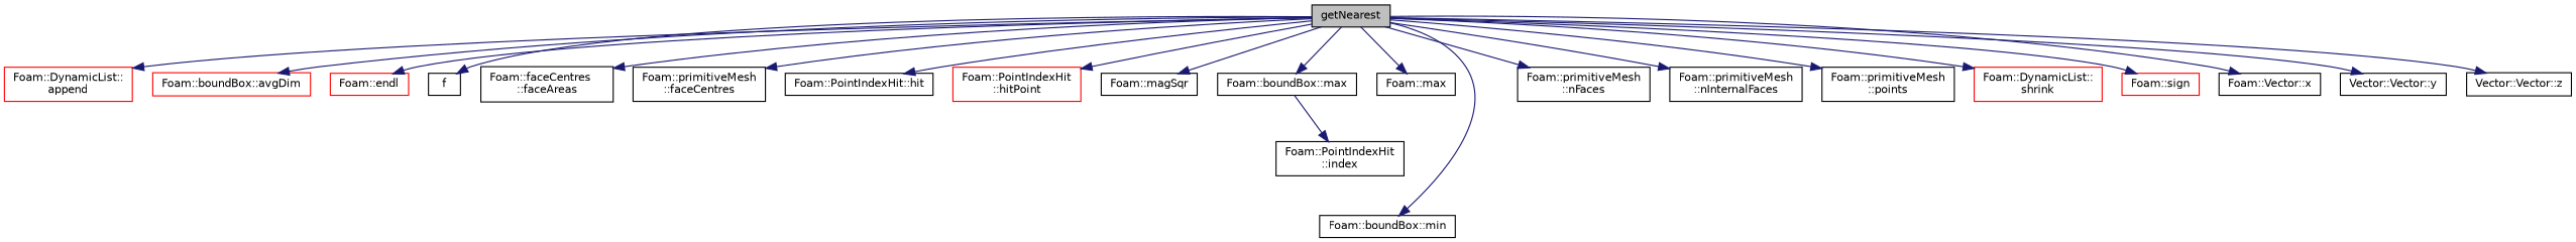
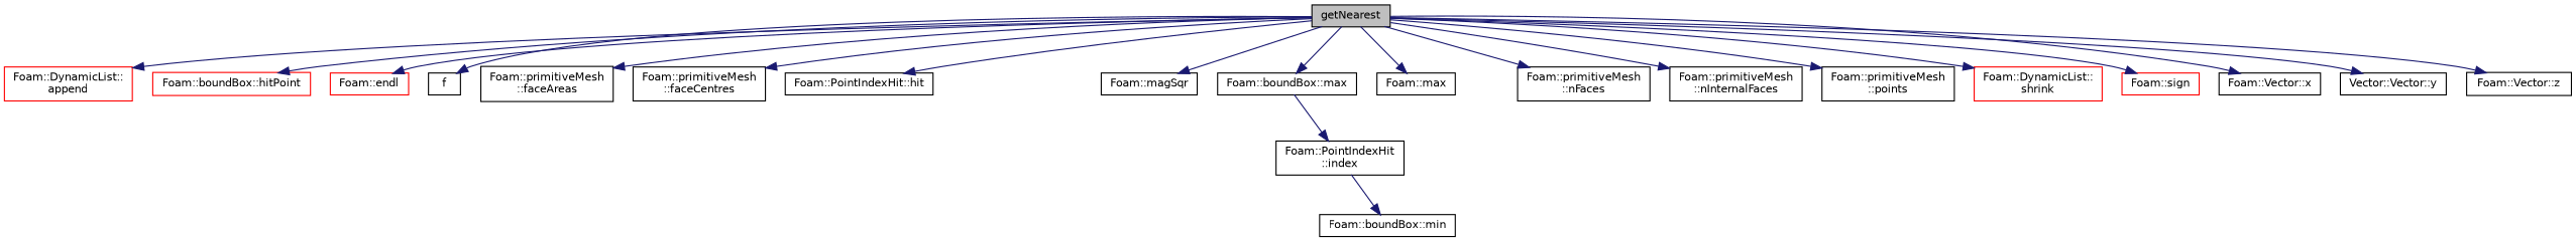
  digraph {
    rankdir=TB
    node [color=black fontname=Helvetica fontsize=10 shape=record]
    edge [color=midnightblue fontname=Helvetica fontsize=10 labelfontname=Helvetica labelfontsize=10 style=solid]
    n1 [fillcolor=grey75 fontcolor=black height=0.2 label=getNearest style=filled width=0.4]
    n2 [color=red height=0.2 label="Foam::DynamicList::\lappend" width=0.4]
-   n3 [color=red height=0.2 label="Foam::boundBox::avgDim" width=0.4]
+   n3 [color=red height=0.2 label="Foam::boundBox::hitPoint" width=0.4]
    n4 [color=red height=0.2 label="Foam::endl" width=0.4]
    n5 [height=0.2 label=f width=0.4]
-   n6 [height=0.2 label="Foam::faceCentres\l::faceAreas" width=0.4]
+   n6 [height=0.2 label="Foam::primitiveMesh\l::faceAreas" width=0.4]
    n7 [height=0.2 label="Foam::primitiveMesh\l::faceCentres" width=0.4]
    n8 [height=0.2 label="Foam::PointIndexHit::hit" width=0.4]
-   n9 [color=red height=0.2 label="Foam::PointIndexHit\l::hitPoint" width=0.4]
    n10 [height=0.2 label="Foam::magSqr" width=0.4]
    n11 [height=0.2 label="Foam::boundBox::max" width=0.4]
    n12 [height=0.2 label="Foam::max" width=0.4]
    n13 [height=0.2 label="Foam::boundBox::min" width=0.4]
    n14 [height=0.2 label="Foam::primitiveMesh\l::nFaces" width=0.4]
    n15 [height=0.2 label="Foam::primitiveMesh\l::nInternalFaces" width=0.4]
    n16 [height=0.2 label="Foam::primitiveMesh\l::points" width=0.4]
    n17 [color=red height=0.2 label="Foam::DynamicList::\lshrink" width=0.4]
    n18 [color=red height=0.2 label="Foam::sign" width=0.4]
    n19 [height=0.2 label="Foam::Vector::x" width=0.4]
    n20 [height=0.2 label="Vector::Vector::y" width=0.4]
-   n21 [height=0.2 label="Vector::Vector::z" width=0.4]
+   n21 [height=0.2 label="Foam::Vector::z" width=0.4]
    n22 [height=0.2 label="Foam::PointIndexHit\l::index" width=0.4]
    n1 -> n2
    n1 -> n3
    n1 -> n4
    n1 -> n5
    n1 -> n6
    n1 -> n7
    n1 -> n8
-   n1 -> n9
    n1 -> n10
    n1 -> n11
    n1 -> n12
-   n1 -> n13
+   n22 -> n13
    n1 -> n14
    n1 -> n15
    n1 -> n16
    n1 -> n17
    n1 -> n18
    n1 -> n19
    n1 -> n20
    n1 -> n21
    n11 -> n22
  }
